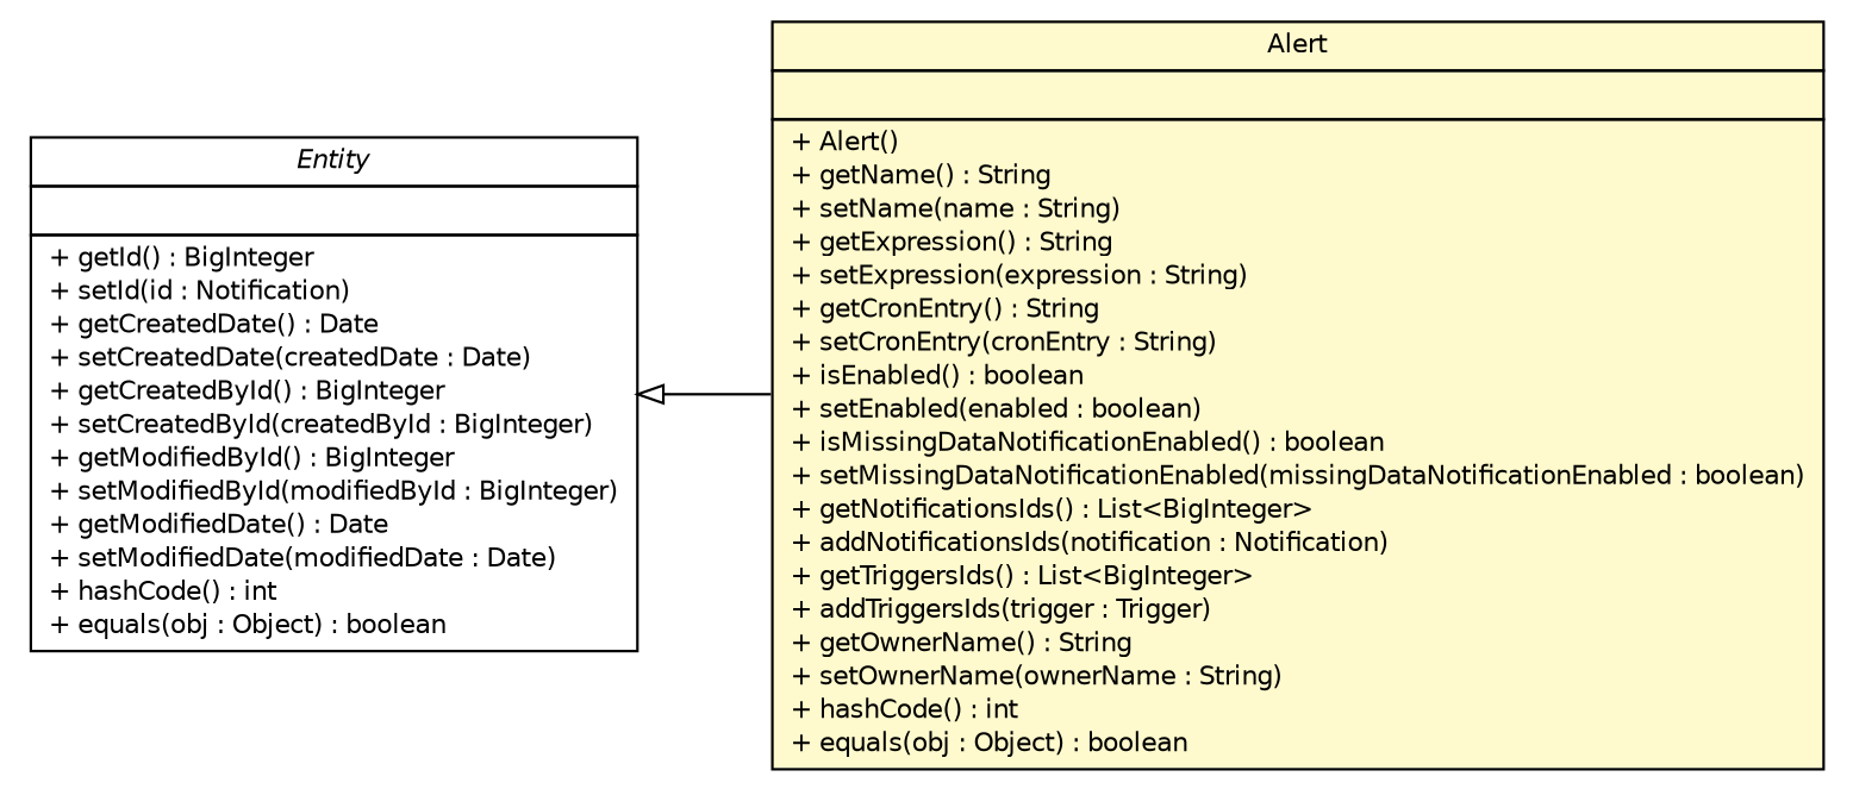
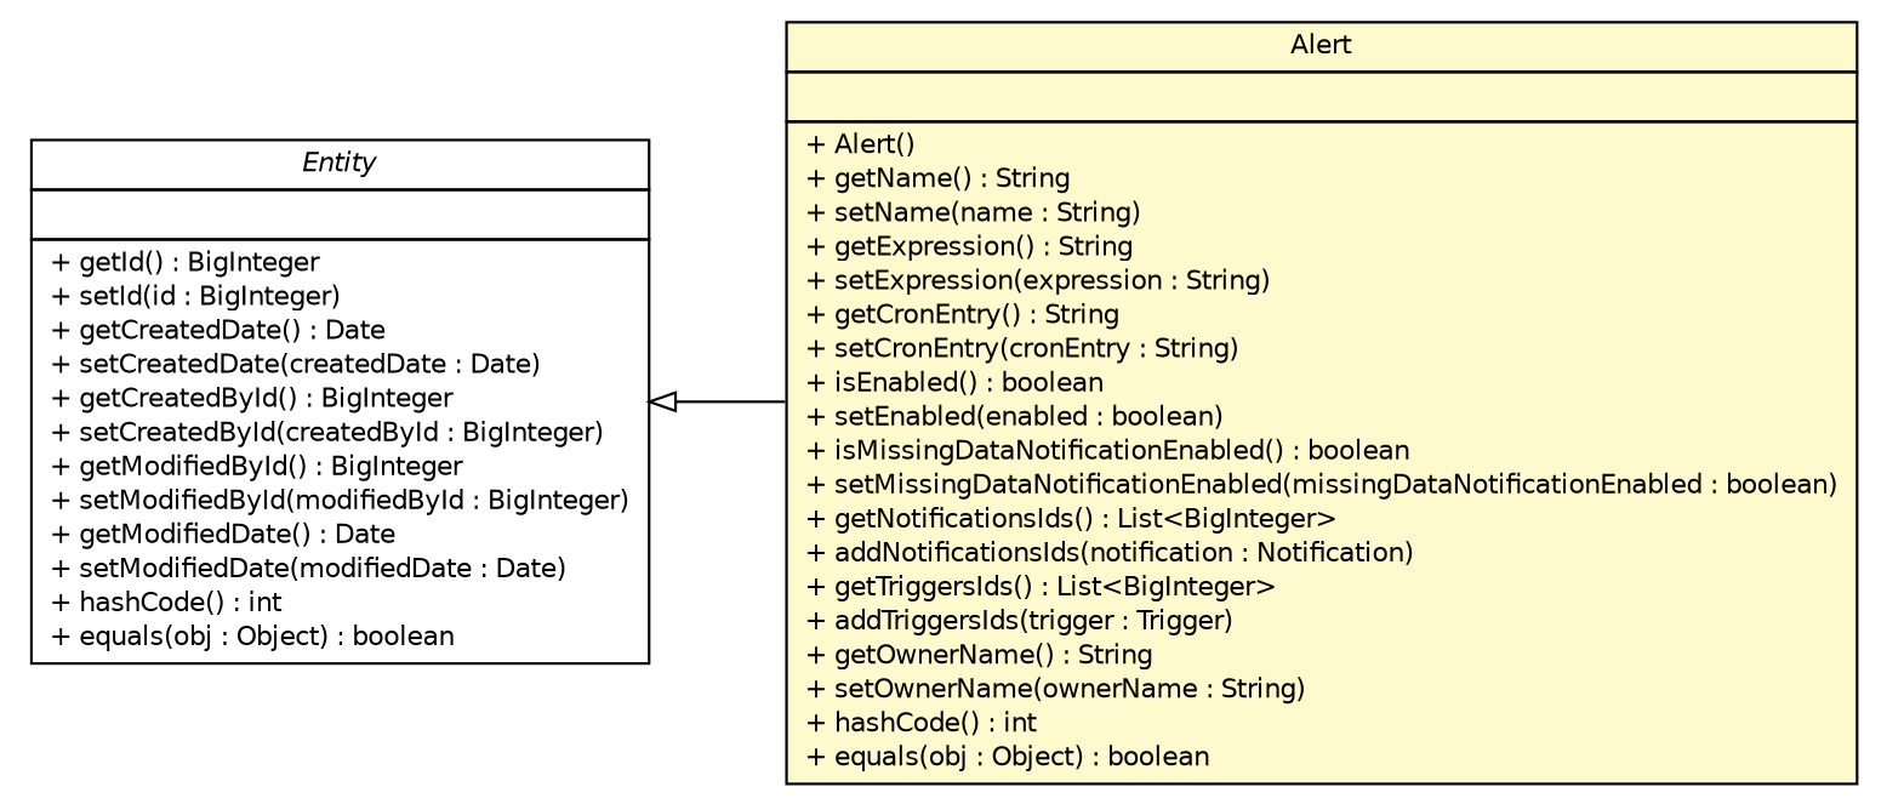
  digraph {
    nodesep=0.25
    ranksep=0.5
    rankdir=LR
    node [fontcolor=black fontname=Helvetica fontsize=10.0 shape=plaintext]
    n1 [label=<<table title="com.salesforce.dva.argus.sdk.entity.Alert" border="0" cellborder="1" cellspacing="0" cellpadding="2" port="p" bgcolor="lemonChiffon" href="./Alert.html"> 		<tr><td><table border="0" cellspacing="0" cellpadding="1"> <tr><td align="center" balign="center"> Alert </td></tr> 		</table></td></tr> 		<tr><td><table border="0" cellspacing="0" cellpadding="1"> <tr><td align="left" balign="left">  </td></tr> 		</table></td></tr> 		<tr><td><table border="0" cellspacing="0" cellpadding="1"> <tr><td align="left" balign="left"> + Alert() </td></tr> <tr><td align="left" balign="left"> + getName() : String </td></tr> <tr><td align="left" balign="left"> + setName(name : String) </td></tr> <tr><td align="left" balign="left"> + getExpression() : String </td></tr> <tr><td align="left" balign="left"> + setExpression(expression : String) </td></tr> <tr><td align="left" balign="left"> + getCronEntry() : String </td></tr> <tr><td align="left" balign="left"> + setCronEntry(cronEntry : String) </td></tr> <tr><td align="left" balign="left"> + isEnabled() : boolean </td></tr> <tr><td align="left" balign="left"> + setEnabled(enabled : boolean) </td></tr> <tr><td align="left" balign="left"> + isMissingDataNotificationEnabled() : boolean </td></tr> <tr><td align="left" balign="left"> + setMissingDataNotificationEnabled(missingDataNotificationEnabled : boolean) </td></tr> <tr><td align="left" balign="left"> + getNotificationsIds() : List&lt;BigInteger&gt; </td></tr> <tr><td align="left" balign="left"> + addNotificationsIds(notification : Notification) </td></tr> <tr><td align="left" balign="left"> + getTriggersIds() : List&lt;BigInteger&gt; </td></tr> <tr><td align="left" balign="left"> + addTriggersIds(trigger : Trigger) </td></tr> <tr><td align="left" balign="left"> + getOwnerName() : String </td></tr> <tr><td align="left" balign="left"> + setOwnerName(ownerName : String) </td></tr> <tr><td align="left" balign="left"> + hashCode() : int </td></tr> <tr><td align="left" balign="left"> + equals(obj : Object) : boolean </td></tr> 		</table></td></tr> 		</table>>]
-   n2 [label=<<table title="com.salesforce.dva.argus.sdk.entity.Entity" border="0" cellborder="1" cellspacing="0" cellpadding="2" port="p" href="http://java.sun.com/j2se/1.4.2/docs/api/com/salesforce/dva/argus/sdk/entity/Entity.html"> 		<tr><td><table border="0" cellspacing="0" cellpadding="1"> <tr><td align="center" balign="center"><font face="Helvetica-Oblique"> Entity </font></td></tr> 		</table></td></tr> 		<tr><td><table border="0" cellspacing="0" cellpadding="1"> <tr><td align="left" balign="left">  </td></tr> 		</table></td></tr> 		<tr><td><table border="0" cellspacing="0" cellpadding="1"> <tr><td align="left" balign="left"> + getId() : BigInteger </td></tr> <tr><td align="left" balign="left"> + setId(id : Notification) </td></tr> <tr><td align="left" balign="left"> + getCreatedDate() : Date </td></tr> <tr><td align="left" balign="left"> + setCreatedDate(createdDate : Date) </td></tr> <tr><td align="left" balign="left"> + getCreatedById() : BigInteger </td></tr> <tr><td align="left" balign="left"> + setCreatedById(createdById : BigInteger) </td></tr> <tr><td align="left" balign="left"> + getModifiedById() : BigInteger </td></tr> <tr><td align="left" balign="left"> + setModifiedById(modifiedById : BigInteger) </td></tr> <tr><td align="left" balign="left"> + getModifiedDate() : Date </td></tr> <tr><td align="left" balign="left"> + setModifiedDate(modifiedDate : Date) </td></tr> <tr><td align="left" balign="left"> + hashCode() : int </td></tr> <tr><td align="left" balign="left"> + equals(obj : Object) : boolean </td></tr> 		</table></td></tr> 		</table>>]
+   n2 [label=<<table title="com.salesforce.dva.argus.sdk.entity.Entity" border="0" cellborder="1" cellspacing="0" cellpadding="2" port="p" href="http://java.sun.com/j2se/1.4.2/docs/api/com/salesforce/dva/argus/sdk/entity/Entity.html"> 		<tr><td><table border="0" cellspacing="0" cellpadding="1"> <tr><td align="center" balign="center"><font face="Helvetica-Oblique"> Entity </font></td></tr> 		</table></td></tr> 		<tr><td><table border="0" cellspacing="0" cellpadding="1"> <tr><td align="left" balign="left">  </td></tr> 		</table></td></tr> 		<tr><td><table border="0" cellspacing="0" cellpadding="1"> <tr><td align="left" balign="left"> + getId() : BigInteger </td></tr> <tr><td align="left" balign="left"> + setId(id : BigInteger) </td></tr> <tr><td align="left" balign="left"> + getCreatedDate() : Date </td></tr> <tr><td align="left" balign="left"> + setCreatedDate(createdDate : Date) </td></tr> <tr><td align="left" balign="left"> + getCreatedById() : BigInteger </td></tr> <tr><td align="left" balign="left"> + setCreatedById(createdById : BigInteger) </td></tr> <tr><td align="left" balign="left"> + getModifiedById() : BigInteger </td></tr> <tr><td align="left" balign="left"> + setModifiedById(modifiedById : BigInteger) </td></tr> <tr><td align="left" balign="left"> + getModifiedDate() : Date </td></tr> <tr><td align="left" balign="left"> + setModifiedDate(modifiedDate : Date) </td></tr> <tr><td align="left" balign="left"> + hashCode() : int </td></tr> <tr><td align="left" balign="left"> + equals(obj : Object) : boolean </td></tr> 		</table></td></tr> 		</table>>]
    n2 -> n1 [arrowtail=empty dir=back fontname=Helvetica fontsize=10 headport=p labelfontname=Helvetica labelfontsize=10 tailport=p]
  }
